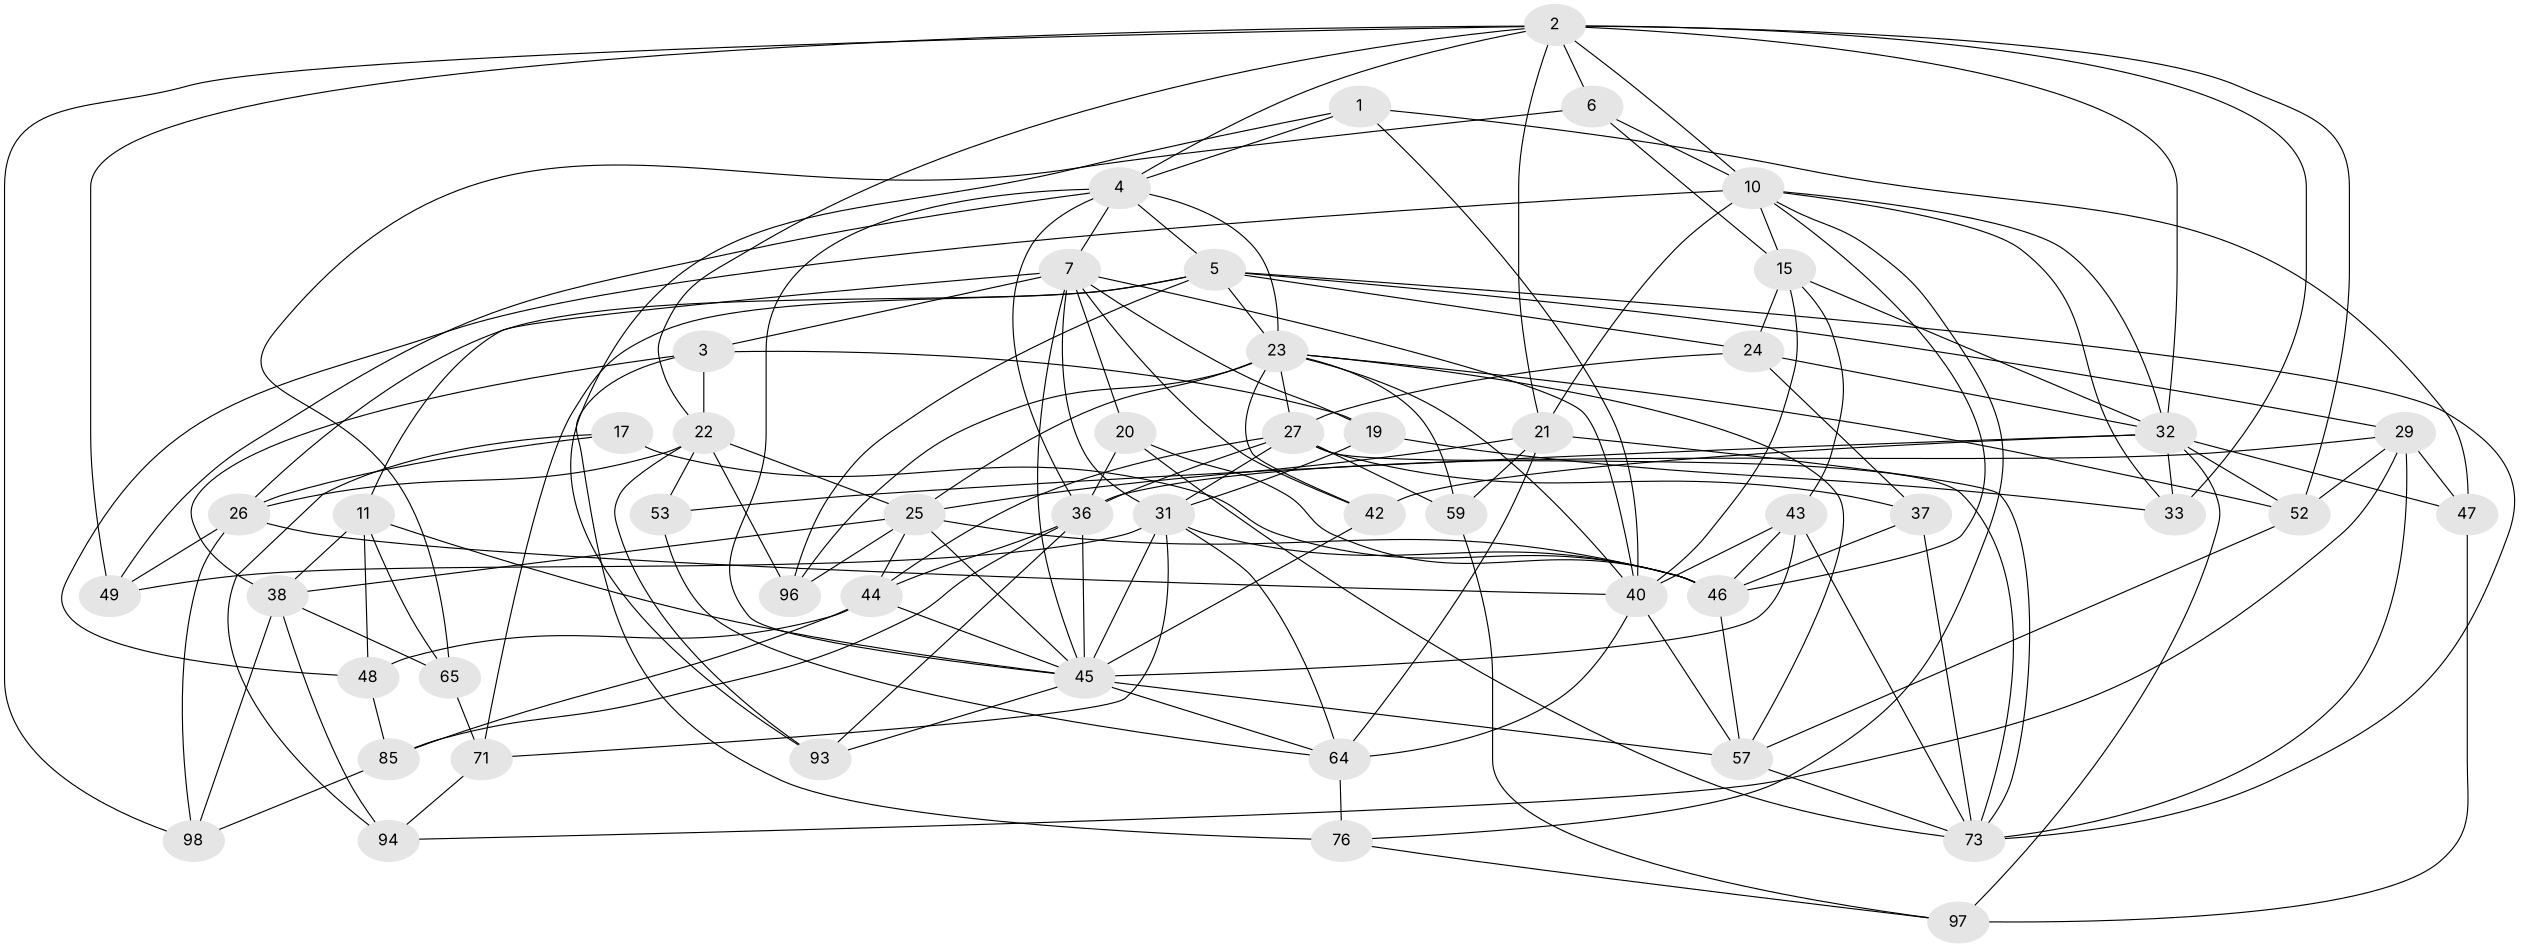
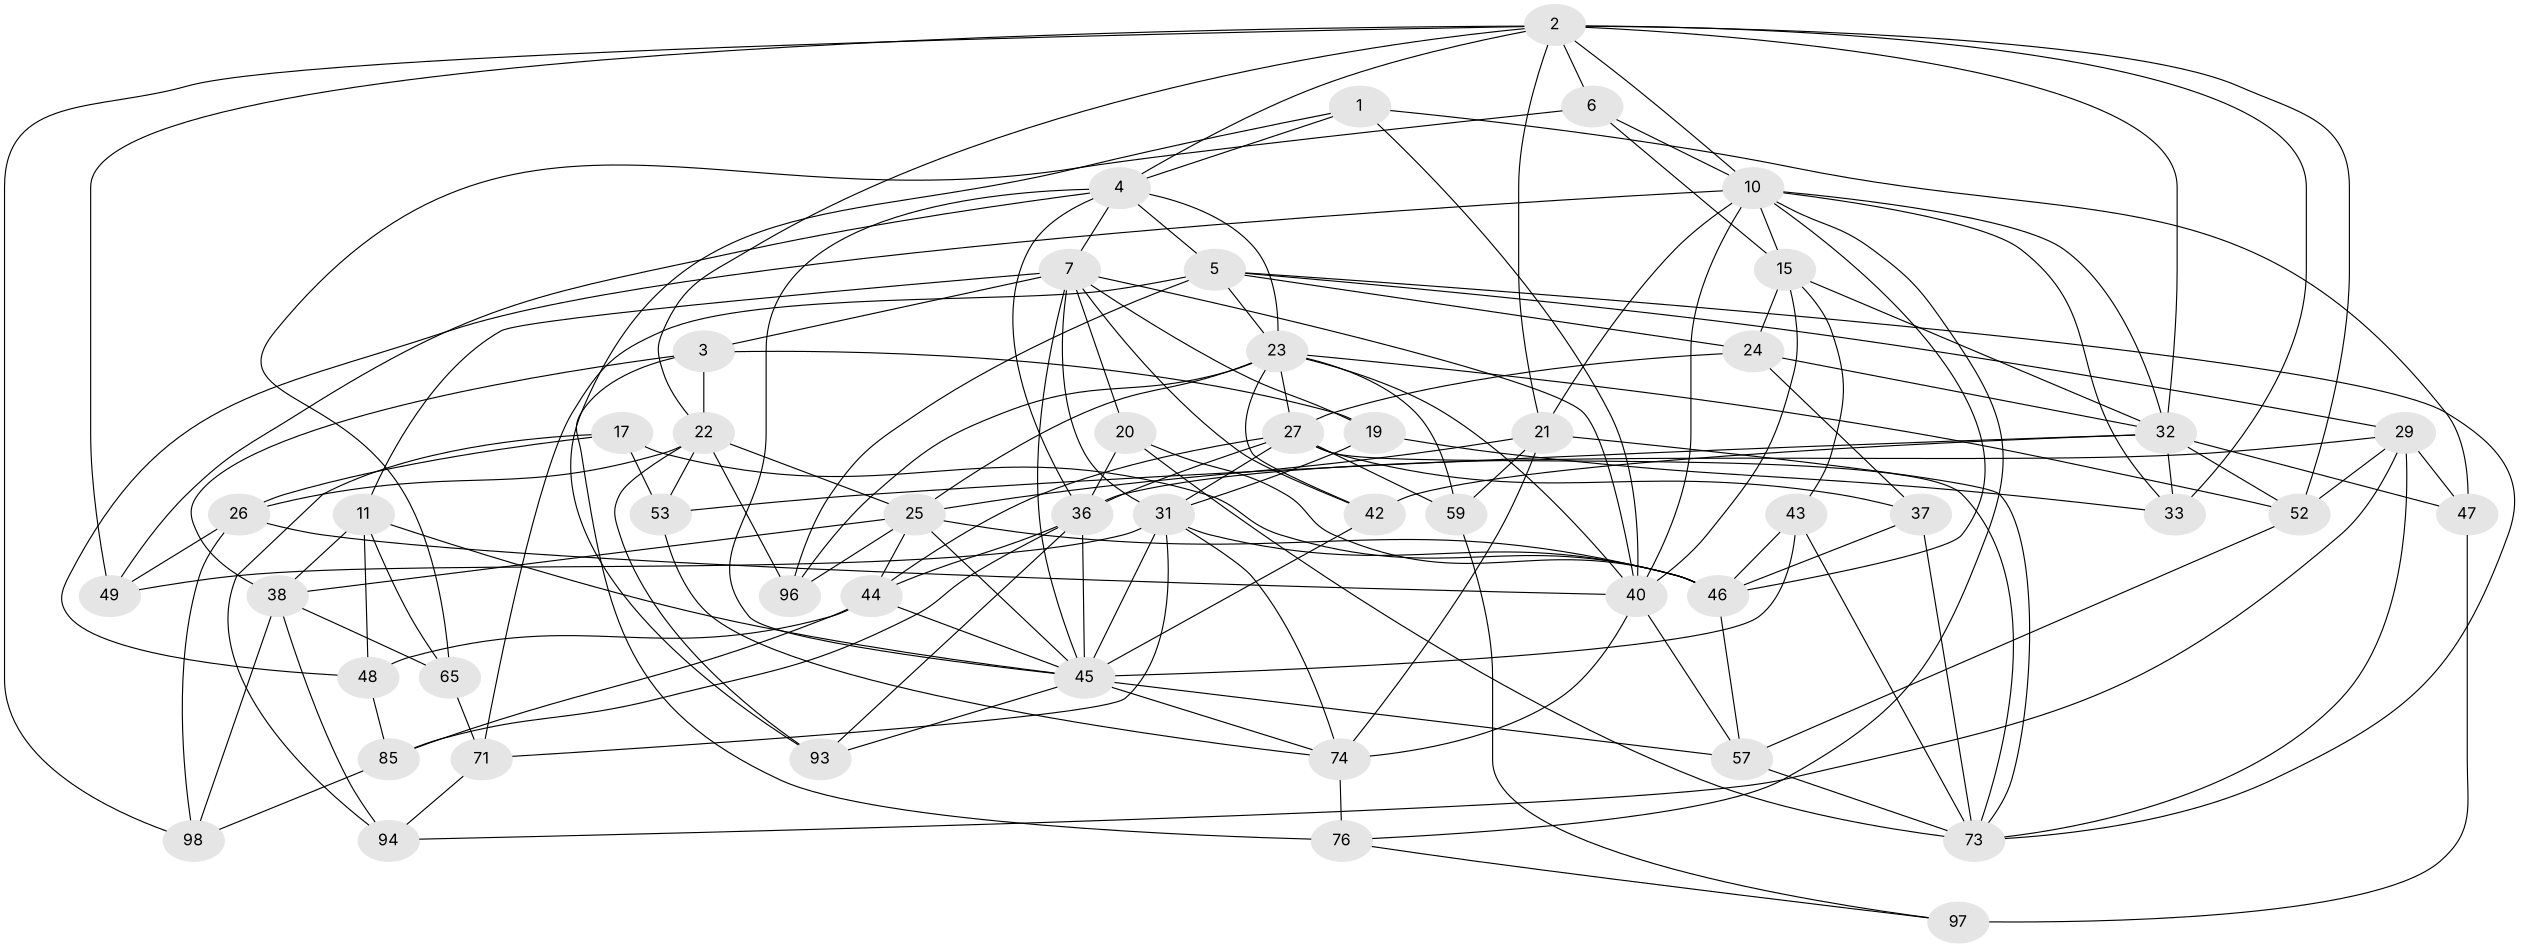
  graph {
    fontname=Inter
    node [color=gray90 fontname=Inter style=filled]
    edge [fontname=Inter]
    4 [super="+70+8"]
    49
    5 [super="+9+12"]
    7 [super="+67+16"]
    23 [super="+82+56"]
    36 [super="+78"]
    45 [super="+60+50"]
    1
    40 [super="+54"]
    47
    93
-   74 [super="+88" label=64]
+   74 [super="+88"]
    57 [super="+58"]
    97
    2 [super="+18+28+72"]
    6
    10 [super="+13+75+14"]
    21 [super="+91"]
    22 [super="+41"]
    32 [super="+62+63"]
    33
    52 [super="+87"]
    98
    15 [super="+30"]
    65
    76
    46 [super="+89+69"]
    48
    73 [super="+79"]
    25 [super="+39"]
    59
    26 [super="+81"]
    96
    53
    42
    3
    19
    38 [super="+86"]
    31 [super="+35"]
    94
    24 [super="+51"]
    29 [super="+34"]
    71
    11 [super="+66"]
    20
    27 [super="+95+77"]
    44 [super="+83"]
    85
    37
    43
    17
    4 -- 49
    4 -- 5
    4 -- 7
    4 -- 23
    4 -- 36
    4 -- 45
    5 -- 23
    5 -- 73
-   5 -- 26
    5 -- 96
    5 -- 24
    5 -- 29
    5 -- 71
    7 -- 45
    7 -- 40
    7 -- 42
    7 -- 3
    7 -- 19
    7 -- 31
    7 -- 11 [weight=2]
    7 -- 20
    23 -- 40
-   23 -- 57
    23 -- 52
    23 -- 25
    23 -- 59
    23 -- 96
    23 -- 42
    23 -- 27
    36 -- 45
    36 -- 93
    36 -- 44
    36 -- 85
    45 -- 93
    45 -- 74
    45 -- 57
    1 -- 4
    1 -- 40
    1 -- 47
    1 -- 93
    40 -- 74
    40 -- 57
    47 -- 97
    74 -- 76
    57 -- 73
    2 -- 4
    2 -- 49
    2 -- 6
    2 -- 10
    2 -- 21
    2 -- 22
    2 -- 32
    2 -- 33
    2 -- 52
    2 -- 98
    6 -- 10
    6 -- 15
    6 -- 65
-   43 -- 40
+   10 -- 40
    10 -- 21
    10 -- 32
    10 -- 33
    10 -- 15
    10 -- 76
    10 -- 46
    10 -- 48
    21 -- 74
    21 -- 73
    21 -- 25
    21 -- 59
    22 -- 93
    22 -- 25
    22 -- 26
    22 -- 96
    22 -- 53
    32 -- 47
-   32 -- 97
    32 -- 33
    32 -- 52 [weight=2]
    32 -- 53
    32 -- 42
    52 -- 57
    15 -- 40
    15 -- 32
    15 -- 24
    15 -- 43
    65 -- 71
    76 -- 97
    46 -- 57
    48 -- 85
    25 -- 45
    25 -- 46
    25 -- 96
    25 -- 38
    25 -- 44
    59 -- 97
    26 -- 49
    26 -- 40
    26 -- 98
    53 -- 74
    42 -- 45
    3 -- 22
    3 -- 76
    3 -- 19
    3 -- 38
    19 -- 33
    19 -- 31
    38 -- 98
    38 -- 65
    38 -- 94
    31 -- 49
    31 -- 45
    31 -- 74
    31 -- 46
    31 -- 71
    24 -- 32 [weight=2]
    24 -- 27
    24 -- 37
    29 -- 36
    29 -- 47
    29 -- 52
    29 -- 73
    29 -- 94
    71 -- 94
    11 -- 45
    11 -- 65
    11 -- 48
    11 -- 38
    20 -- 36
    20 -- 46
    20 -- 73
    27 -- 36
    27 -- 73
    27 -- 59
    27 -- 31
    27 -- 44
    27 -- 37
    44 -- 45
    44 -- 48
    44 -- 85
    85 -- 98
    37 -- 46
    37 -- 73
    43 -- 45
    43 -- 46
    43 -- 73
    17 -- 46
    17 -- 26
+   17 -- 53
    17 -- 94
  }
